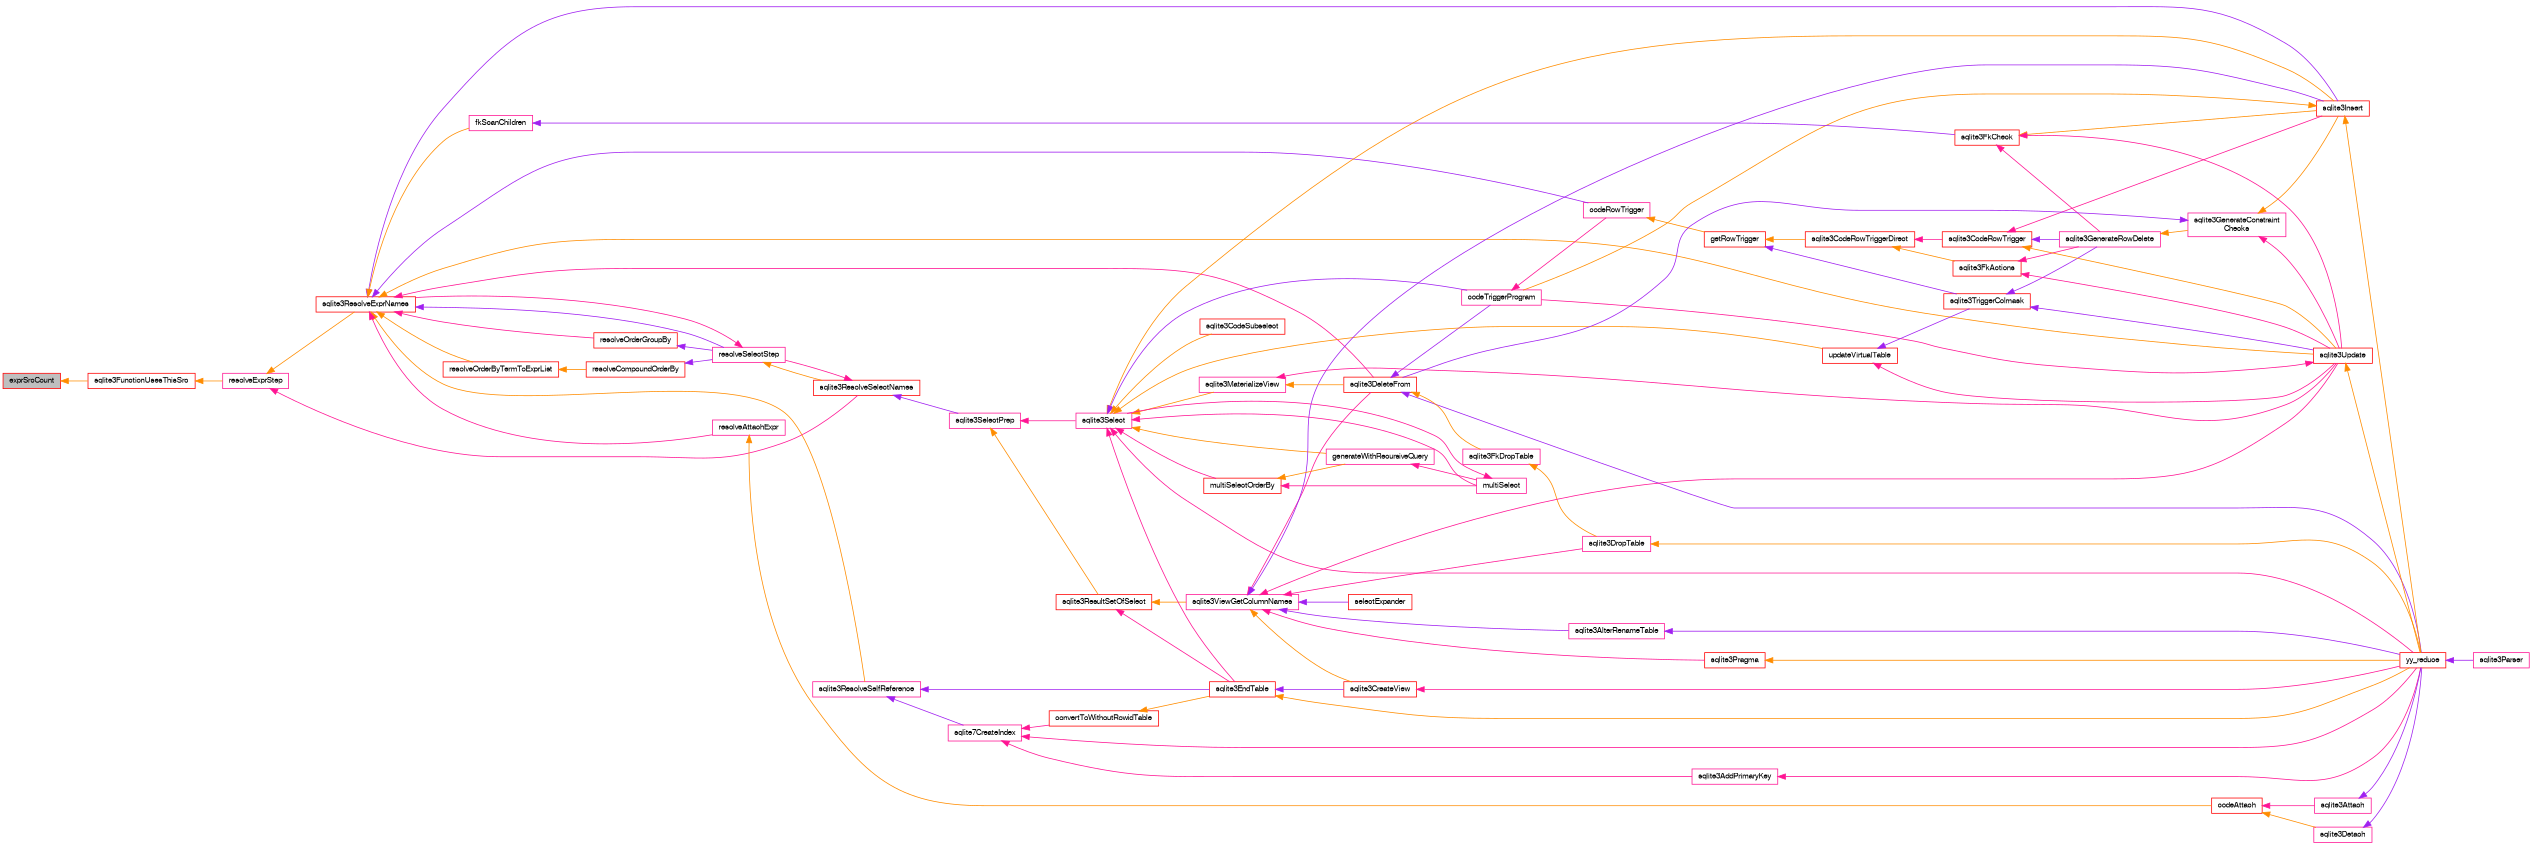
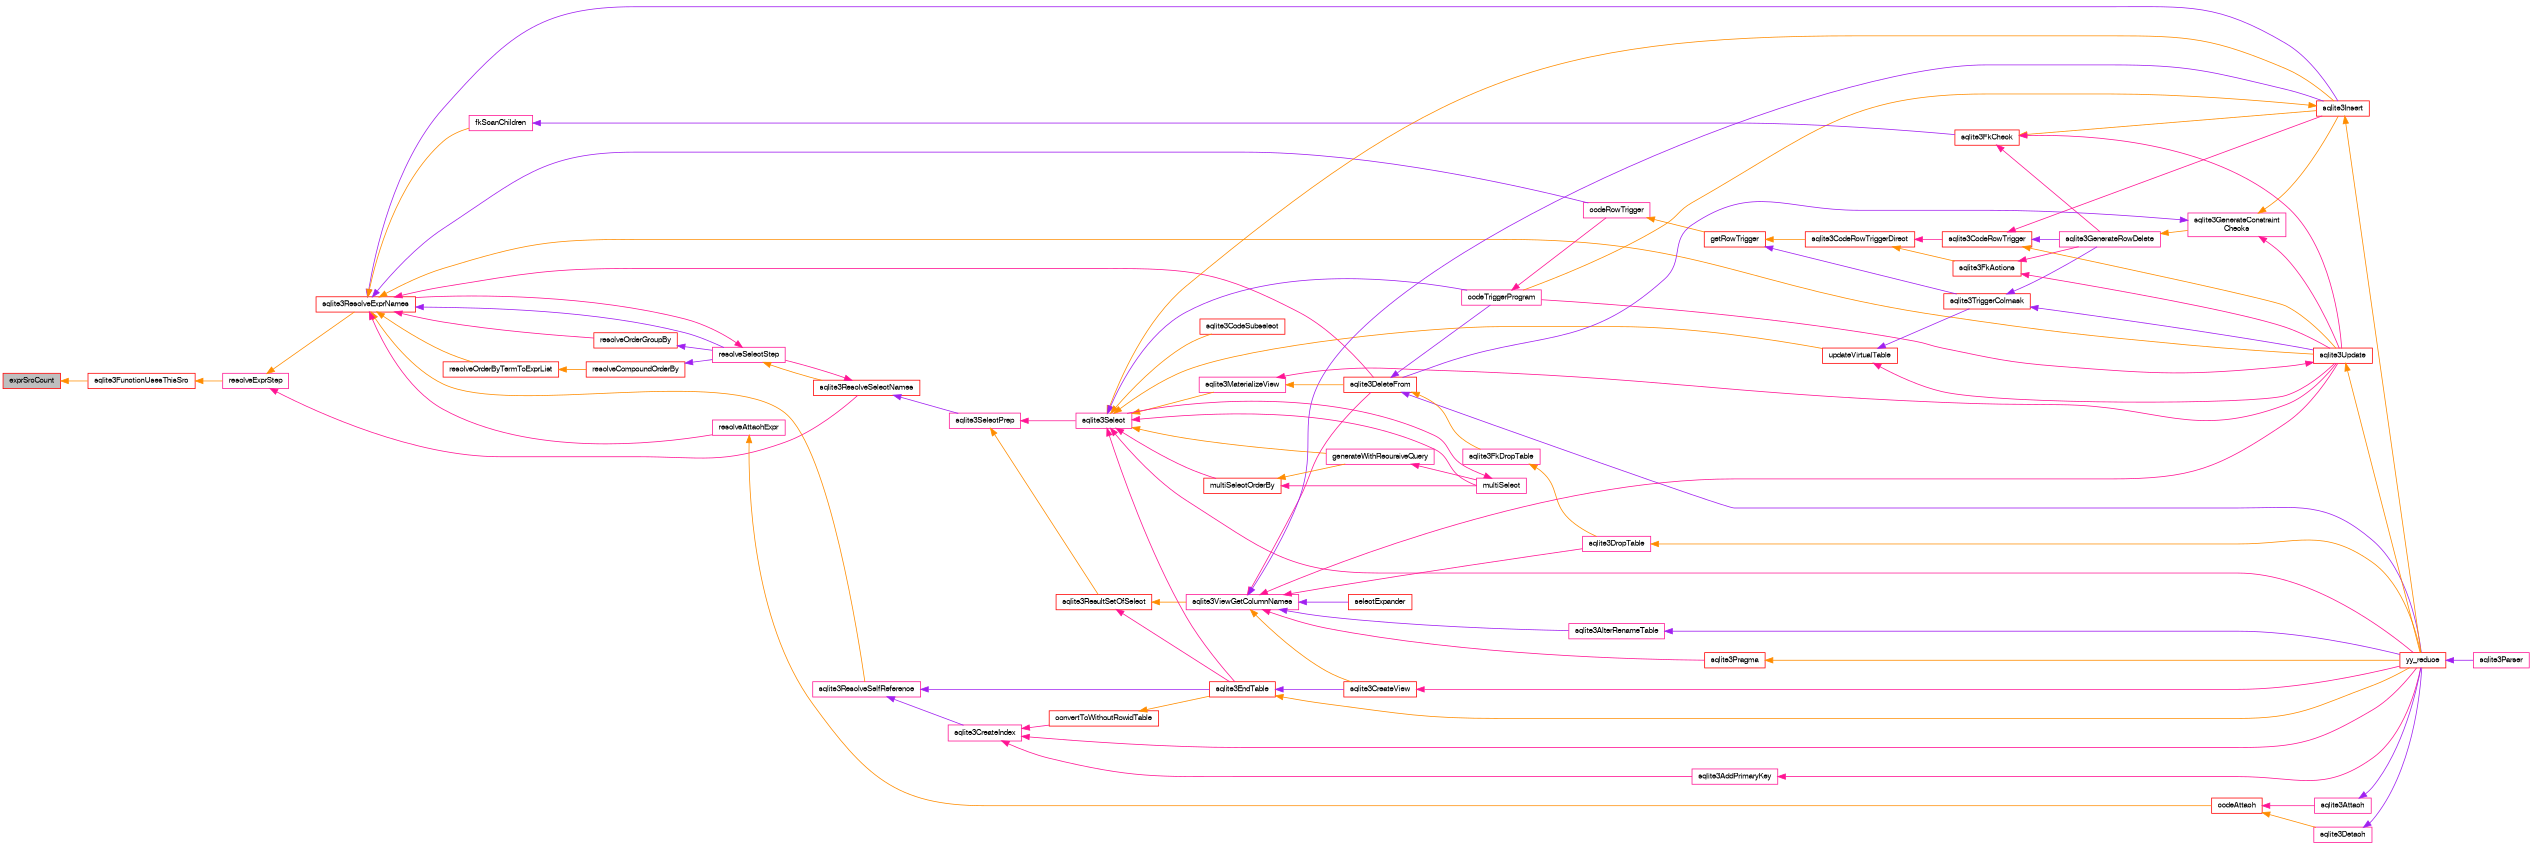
  digraph {
    rankdir=LR
    node [color=red fillcolor=white fontname=FreeSans fontsize=10 shape=record style=filled]
    edge [color=darkorange dir=back fontname=FreeSans fontsize=10 labelfontname=FreeSans labelfontsize=10 style=solid]
    n1 [fillcolor=grey75 fontcolor=black height=0.2 label=exprSrcCount width=0.4]
    n2 [height=0.2 label=sqlite3FunctionUsesThisSrc width=0.4]
    n3 [color=deeppink height=0.2 label=resolveExprStep width=0.4]
    n4 [height=0.2 label=sqlite3ResolveExprNames width=0.4]
    n5 [height=0.2 label=sqlite3ResolveSelectNames width=0.4]
    n6 [height=0.2 label=resolveOrderByTermToExprList width=0.4]
    n7 [color=deeppink height=0.2 label=resolveSelectStep width=0.4]
    n8 [height=0.2 label=sqlite3DeleteFrom width=0.4]
    n9 [color=deeppink height=0.2 label=codeRowTrigger width=0.4]
    n10 [height=0.2 label=sqlite3Insert width=0.4]
    n11 [height=0.2 label=sqlite3Update width=0.4]
    n12 [height=0.2 label=resolveOrderGroupBy width=0.4]
    n13 [color=deeppink height=0.2 label=sqlite3ResolveSelfReference width=0.4]
    n14 [color=deeppink height=0.2 label=resolveAttachExpr width=0.4]
    n15 [color=deeppink height=0.2 label=fkScanChildren width=0.4]
    n16 [color=deeppink height=0.2 label=sqlite3SelectPrep width=0.4]
    n17 [height=0.2 label=resolveCompoundOrderBy width=0.4]
    n18 [height=0.2 label=yy_reduce width=0.4]
    n19 [color=deeppink height=0.2 label=sqlite3FkDropTable width=0.4]
    n20 [color=deeppink height=0.2 label=codeTriggerProgram width=0.4]
    n21 [height=0.2 label=getRowTrigger width=0.4]
    n22 [height=0.2 label=sqlite3EndTable width=0.4]
-   n23 [color=deeppink height=0.2 label=sqlite7CreateIndex width=0.4]
+   n23 [color=deeppink height=0.2 label=sqlite3CreateIndex width=0.4]
    n24 [height=0.2 label=codeAttach width=0.4]
    n25 [height=0.2 label=sqlite3FkCheck width=0.4]
    n26 [height=0.2 label=sqlite3ResultSetOfSelect width=0.4]
    n27 [color=deeppink height=0.2 label=sqlite3Select width=0.4]
    n28 [color=deeppink height=0.2 label=sqlite3ViewGetColumnNames width=0.4]
    n29 [height=0.2 label=sqlite3CodeSubselect width=0.4]
    n30 [color=deeppink height=0.2 label=sqlite3MaterializeView width=0.4]
    n31 [color=deeppink height=0.2 label=generateWithRecursiveQuery width=0.4]
    n32 [color=deeppink height=0.2 label=multiSelect width=0.4]
    n33 [height=0.2 label=multiSelectOrderBy width=0.4]
    n34 [height=0.2 label=updateVirtualTable width=0.4]
    n35 [height=0.2 label=sqlite3CreateView width=0.4]
    n36 [color=deeppink height=0.2 label=sqlite3AlterRenameTable width=0.4]
    n37 [color=deeppink height=0.2 label=sqlite3DropTable width=0.4]
    n38 [height=0.2 label=sqlite3Pragma width=0.4]
    n39 [height=0.2 label=selectExpander width=0.4]
    n40 [color=deeppink height=0.2 label=sqlite3Parser width=0.4]
    n41 [height=0.2 label=sqlite3CodeRowTriggerDirect width=0.4]
    n42 [height=0.2 label=sqlite3TriggerColmask width=0.4]
    n43 [height=0.2 label=sqlite3FkActions width=0.4]
    n44 [height=0.2 label=sqlite3CodeRowTrigger width=0.4]
    n45 [color=deeppink height=0.2 label=sqlite3GenerateRowDelete width=0.4]
    n46 [color=deeppink height=0.2 label="sqlite3GenerateConstraint\lChecks" width=0.4]
    n47 [color=deeppink height=0.2 label=sqlite3AddPrimaryKey width=0.4]
    n48 [height=0.2 label=convertToWithoutRowidTable width=0.4]
    n49 [color=deeppink height=0.2 label=sqlite3Detach width=0.4]
    n50 [color=deeppink height=0.2 label=sqlite3Attach width=0.4]
    n1 -> n2
    n2 -> n3
    n3 -> n4
    n3 -> n5 [color=deeppink]
    n4 -> n6
    n4 -> n7 [color=purple]
    n4 -> n8 [color=deeppink]
    n4 -> n9 [color=purple]
    n4 -> n10 [color=purple]
    n4 -> n11
    n4 -> n12 [color=deeppink]
    n4 -> n13
    n4 -> n14 [color=deeppink]
    n4 -> n15
    n5 -> n7 [color=deeppink]
    n5 -> n16 [color=purple]
    n6 -> n17
    n7 -> n4 [color=deeppink]
    n7 -> n5
    n8 -> n18 [color=purple]
    n8 -> n19
    n8 -> n20 [color=purple]
    n9 -> n21
    n10 -> n18
    n10 -> n20
    n11 -> n18
    n11 -> n20 [color=deeppink]
    n12 -> n7 [color=purple]
    n13 -> n22 [color=purple]
    n13 -> n23 [color=purple]
    n14 -> n24
    n15 -> n25 [color=purple]
    n16 -> n26
    n16 -> n27 [color=deeppink]
    n17 -> n7 [color=purple]
    n18 -> n40 [color=purple]
    n19 -> n37
    n20 -> n9 [color=deeppink]
    n21 -> n41
    n21 -> n42 [color=purple]
    n22 -> n18
    n22 -> n35 [color=purple]
    n23 -> n18 [color=deeppink]
    n23 -> n47 [color=deeppink]
    n23 -> n48 [color=deeppink]
    n24 -> n49
    n24 -> n50 [color=deeppink]
    n25 -> n10
    n25 -> n11 [color=deeppink]
    n25 -> n45 [color=deeppink]
    n26 -> n22 [color=deeppink]
    n26 -> n28
    n27 -> n10
    n27 -> n18 [color=deeppink]
    n27 -> n20 [color=purple]
    n27 -> n22 [color=deeppink]
    n27 -> n29
    n27 -> n30
    n27 -> n31
    n27 -> n32 [color=deeppink]
    n27 -> n33 [color=deeppink]
    n27 -> n34
    n28 -> n8 [color=deeppink]
    n28 -> n10 [color=purple]
    n28 -> n11 [color=deeppink]
    n28 -> n35
    n28 -> n36 [color=purple]
    n28 -> n37 [color=deeppink]
    n28 -> n38 [color=deeppink]
    n28 -> n39 [color=purple]
    n30 -> n8
    n30 -> n11 [color=deeppink]
    n31 -> n32 [color=deeppink]
    n32 -> n27 [color=deeppink]
    n33 -> n31
    n33 -> n32 [color=deeppink]
    n34 -> n11 [color=deeppink]
    n34 -> n42 [color=purple]
    n35 -> n18 [color=deeppink]
    n36 -> n18 [color=purple]
    n37 -> n18
    n38 -> n18
    n41 -> n43
    n41 -> n44 [color=deeppink]
    n42 -> n11 [color=purple]
    n42 -> n45 [color=purple]
    n43 -> n11 [color=deeppink]
    n43 -> n45 [color=deeppink]
    n44 -> n10 [color=deeppink]
    n44 -> n11
    n44 -> n45 [color=purple]
    n45 -> n46
    n46 -> n8 [color=purple]
    n46 -> n10
    n46 -> n11 [color=deeppink]
    n47 -> n18 [color=deeppink]
    n48 -> n22
    n49 -> n18 [color=purple]
    n50 -> n18 [color=purple]
  }
